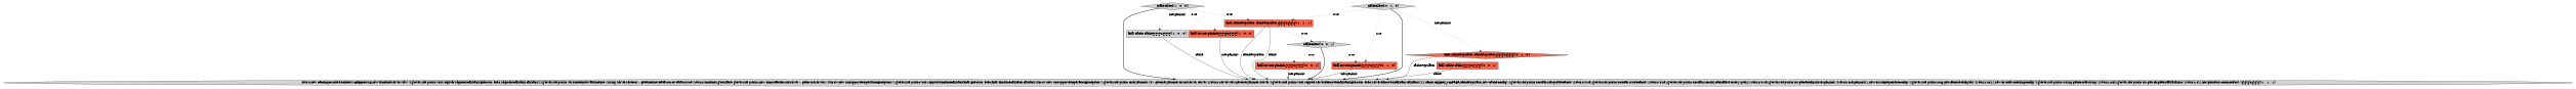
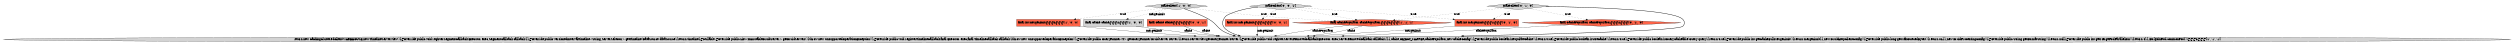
  digraph {
    node [fillcolor=tomato shape=box style=filled]
    edge [style=dotted]
    n1 [label="final int mergeLimit@@@2@@@['0', '1', '0']"]
    n2 [fillcolor=lightgray label="return new CachingClusteredClient(WAREHOUSE,new TimelineServerView(){@Override public void registerSegmentCallback(Executor exec,SegmentCallback callback){}@Override public VersionedIntervalTimeline<String,ServerSelector> getTimeline(DataSource dataSource){return timeline}@Nullable @Override public List<ImmutableDruidServer> getDruidServers(){throw new UnsupportedOperationException()}@Override public void registerTimelineCallback(final Executor exec,final TimelineCallback callback){throw new UnsupportedOperationException()}@Override public QueryRunner<T> getQueryRunner(DruidServer server){return serverView.getQueryRunner(server)}@Override public void registerServerRemovedCallback(Executor exec,ServerRemovedCallback callback){}},cache,OBJECT_MAPPER,cachePopulator,new CacheConfig(){@Override public boolean isPopulateCache(){return true}@Override public boolean isUseCache(){return true}@Override public boolean isQueryCacheable(Query query){return true}@Override public int getCacheBulkMergeLimit(){return mergeLimit}},new DruidHttpClientConfig(){@Override public long getMaxQueuedBytes(){return 0L}},new DruidProcessingConfig(){@Override public String getFormatString(){return null}@Override public int getMergePoolParallelism(){return 4}},ForkJoinPool.commonPool())@@@3@@@['1', '1', '1']" shape=ellipse]
    n3 [fillcolor=lightgray label="final Cache cache@@@2@@@['1', '0', '0']"]
    n4 [label="final Cache cache@@@2@@@['0', '0', '1']"]
    n5 [fillcolor=lightgray label="makeClient['1', '0', '0']" shape=diamond]
-   n6 [label="final CachePopulator cachePopulator@@@2@@@['1', '1', '1']"]
+   n6 [label="final CachePopulator cachePopulator@@@2@@@['1', '1', '1']" shape=diamond]
    n7 [label="final int mergeLimit@@@2@@@['1', '0', '0']"]
    n8 [fillcolor=lightgray label="makeClient['0', '0', '1']" shape=diamond]
    n9 [label="final int mergeLimit@@@2@@@['0', '0', '1']"]
    n10 [label="final CachePopulator cachePopulator@@@2@@@['0', '1', '0']" shape=diamond]
    n11 [fillcolor=lightgray label="makeClient['0', '1', '0']" shape=diamond]
    n1 -> n2 [label=mergeLimit style=solid]
    n3 -> n2 [label=cache style=solid]
    n4 -> n2 [label=cache style=solid]
    n5 -> n2 [style=bold]
    n5 -> n3 [label=mergeLimit]
    n5 -> n6 [label=true]
    n5 -> n7 [label=true]
    n6 -> n2 [label=cachePopulator style=solid]
    n6 -> n2 [label=cache style=solid]
    n7 -> n2 [label=mergeLimit style=solid]
    n8 -> n1 [label=true]
    n8 -> n2 [style=bold]
-   n6 -> n8 [label=true]
+   n8 -> n6 [label=true]
    n8 -> n9 [label=true]
    n9 -> n2 [label=mergeLimit style=solid]
    n10 -> n2 [label=cachePopulator style=solid]
    n11 -> n1 [label=true]
    n11 -> n2 [style=bold]
    n11 -> n6 [label=true]
-   n11 -> n10 [label=mergeLimit]
+   n11 -> n10 [label=true]
  }
